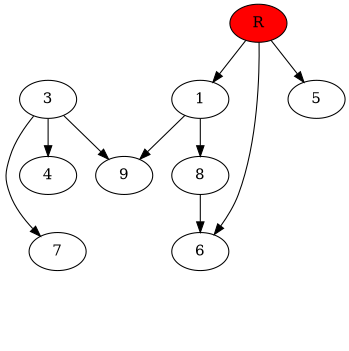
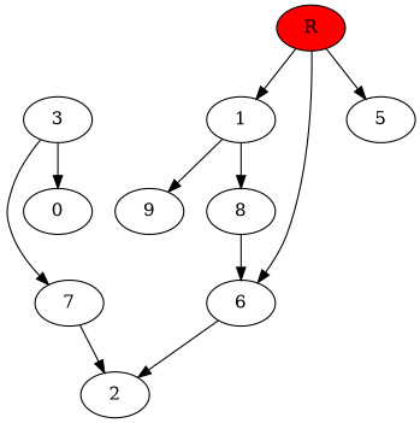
  digraph {
    1
    8
    9
    7
+   2
    6
    3
-   4
+   4 [label=0]
    R [fillcolor="#ff0000" style=filled]
    5
    1 -> 8
    1 -> 9
    8 -> 6
-   3 -> 9
+   7 -> 2
+   6 -> 2
    3 -> 7
    3 -> 4
    R -> 1
    R -> 6
    R -> 5
  }
